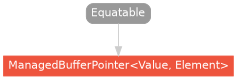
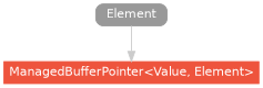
  strict digraph {
    node [fontcolor=white fontname=Helvetica fontsize=12 margin="0.07,0.05" shape=box]
    "ManagedBufferPointer<Value, Element>" [color="#ee543d" fillcolor="#ee543d" height=0.3 style=filled]
-   Equatable [color="#999999" fillcolor="#999999" height=0.3 style="filled,rounded"]
+   Equatable [color="#999999" fillcolor="#999999" height=0.3 style="filled,rounded" label=Element]
    subgraph sub_1 {
      rank=max
      "ManagedBufferPointer<Value, Element>"
    }
    Equatable -> "ManagedBufferPointer<Value, Element>" [color="#cccccc"]
  }
